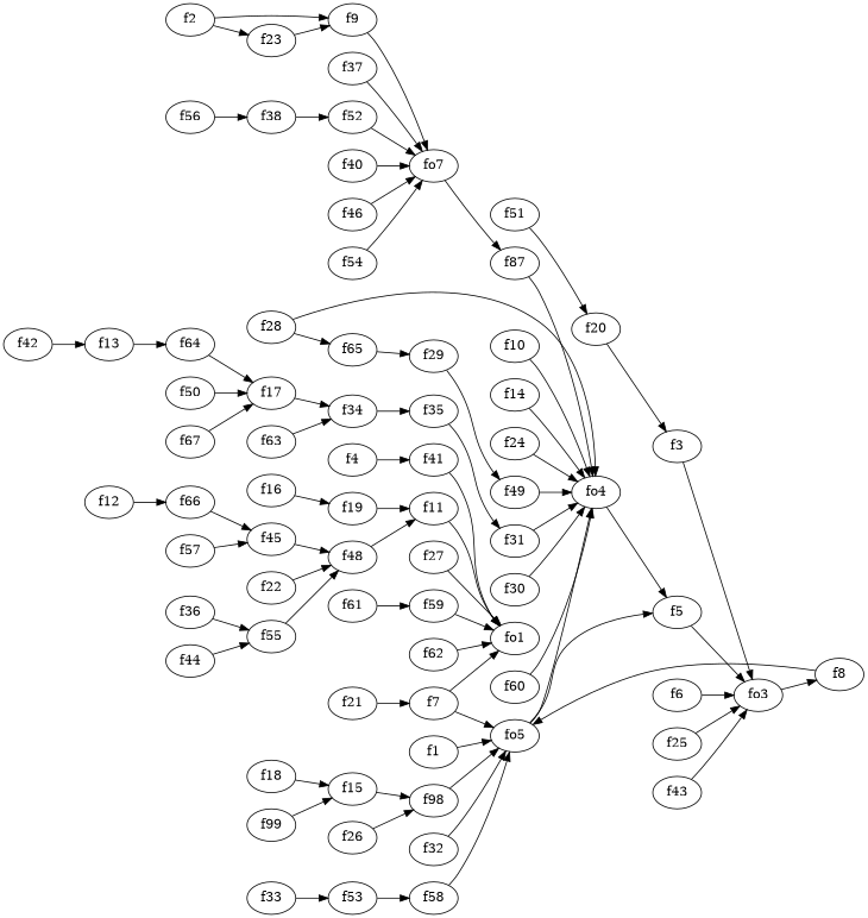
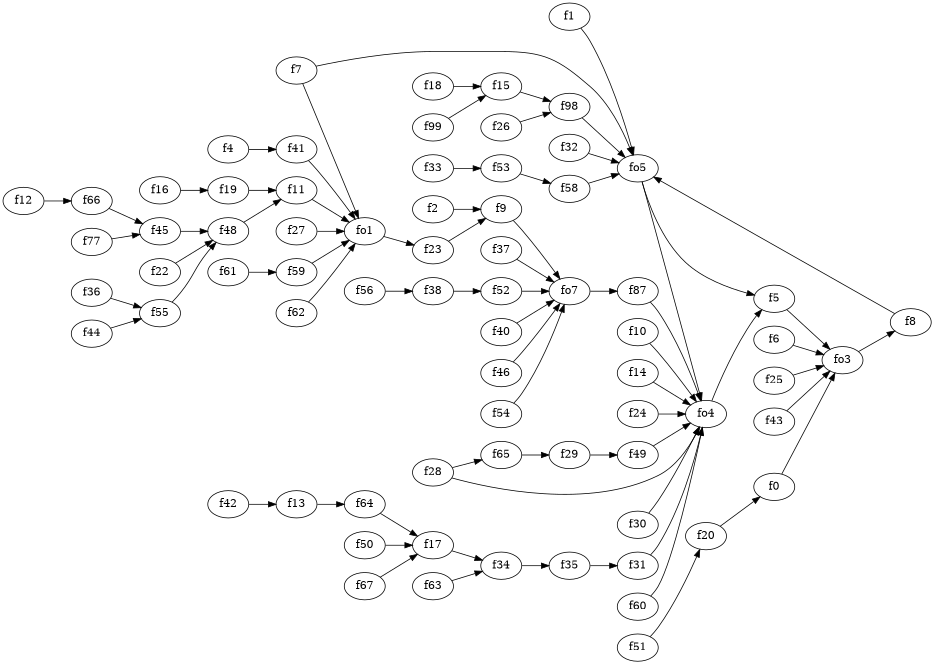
  strict digraph {
    fontname="DejaVu Serif"
    rankdir=LR
    node [fontname="DejaVu Serif"]
    edge [fontname="DejaVu Serif" weight=2]
    f1
    fo5
    f5
    fo4
    f2
    f9
    n7 [label=fo7]
-   f3
+   f3 [label=f0]
    fo3
    f8
    f4
    f41
    fo1
    f6
    f7
    f23
    n17 [label=f87]
    f10
    f11
    f12
    f66
    f45
    f13
    f64
    f17
    f14
    n27 [label=f98]
    f15
    f16
    f19
    f34
    f35
    f18
    f20
-   f21
    f22
    f48
    f24
    f25
    f26
    f27
    f28
    f65
    f29
    f49
    f30
    f31
    f32
    f33
    f53
    f58
    f36
    f55
    f37
    f38
    f52
    n57 [label=f99]
    f40
    f42
    f43
    f44
    f46
    f50
    f51
    f54
    f56
-   f57
+   f57 [label=f77]
    f59
    f60
    f61
    f62
    f63
    f67
    f1 -> fo5
    fo5 -> f5
    fo5 -> fo4
    f5 -> fo3
    fo4 -> f5
    f2 -> f9
    f9 -> n7
    n7 -> n17
    f3 -> fo3
    fo3 -> f8
    f8 -> fo5
    f4 -> f41
    f41 -> fo1
-   f2 -> f23
+   fo1 -> f23
    f6 -> fo3
    f7 -> fo5
    f7 -> fo1
    f23 -> f9
    n17 -> fo4
    f10 -> fo4
    f11 -> fo1
    f12 -> f66
    f66 -> f45
    f45 -> f48
    f13 -> f64
    f64 -> f17
    f17 -> f34
    f14 -> fo4
    n27 -> fo5
    f15 -> n27
    f16 -> f19
    f19 -> f11
    f34 -> f35
    f35 -> f31
    f18 -> f15
    f20 -> f3
-   f21 -> f7
    f22 -> f48
    f48 -> f11
    f24 -> fo4
    f25 -> fo3
    f26 -> n27
    f27 -> fo1
    f28 -> fo4
    f28 -> f65
    f65 -> f29
    f29 -> f49
    f49 -> fo4
    f30 -> fo4
    f31 -> fo4
    f32 -> fo5
    f33 -> f53
    f53 -> f58
    f58 -> fo5
    f36 -> f55
    f55 -> f48
    f37 -> n7
    f38 -> f52
    f52 -> n7
    n57 -> f15
    f40 -> n7
    f42 -> f13
    f43 -> fo3
    f44 -> f55
    f46 -> n7
    f50 -> f17
    f51 -> f20
    f54 -> n7
    f56 -> f38
    f57 -> f45
    f59 -> fo1
    f60 -> fo4
    f61 -> f59
    f62 -> fo1
    f63 -> f34
    f67 -> f17
  }
